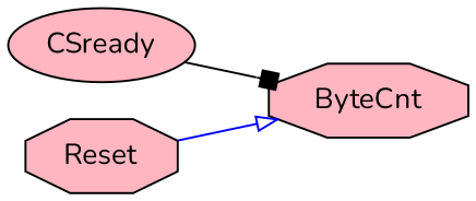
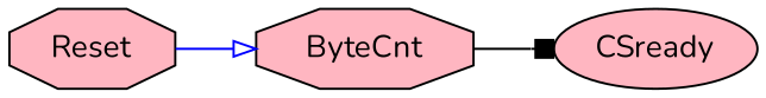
  strict digraph {
    fontname=Nunito
    rankdir=LR
    node [fillcolor=lightpink fontname=Nunito shape=octagon style=filled]
    edge [fontname=Nunito]
    CSready [complexity=0 importance=0.056339671094 rank=0.0 shape=ellipse]
    Reset [complexity=1 importance=0.160684732794 rank=0.160684732794]
    ByteCnt [complexity=3 importance=0.217024403888 rank=0.0723414679627]
    Reset -> ByteCnt [arrowhead=onormal color=blue]
-   CSready -> ByteCnt [arrowhead=box color=black]
+   ByteCnt -> CSready [arrowhead=box color=black]
  }
